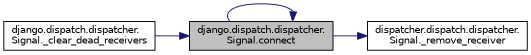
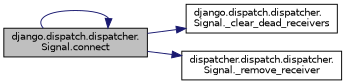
  digraph {
    rankdir=LR
    node [color=black fillcolor=white fontname=Helvetica fontsize=10 shape=record style=filled]
    edge [color=midnightblue fontname=Helvetica fontsize=10 labelfontname=Helvetica labelfontsize=10 style=solid]
    n1 [fillcolor=grey75 fontcolor=black height=0.2 label="django.dispatch.dispatcher.\lSignal.connect" width=0.4]
    n2 [height=0.2 label="django.dispatch.dispatcher.\lSignal._clear_dead_receivers" width=0.4]
    n3 [height=0.2 label="dispatcher.dispatch.dispatcher.\lSignal._remove_receiver" width=0.4]
    n1 -> n1
-   n2 -> n1
+   n1 -> n2
    n1 -> n3
  }
